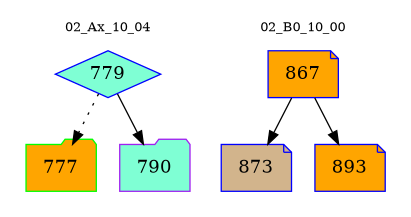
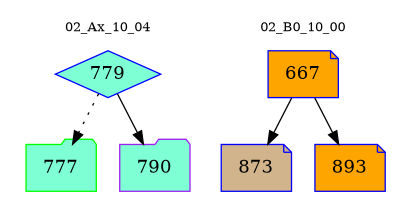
  digraph {
    node [color=blue fillcolor=orange shape=note style=filled]
    edge [color=black style=solid]
    n1 [fillcolor=aquamarine label=779 shape=diamond]
-   n2 [color=green label=777 shape=folder]
+   n2 [color=green fillcolor=aquamarine label=777 shape=folder]
    n3 [color=purple fillcolor=aquamarine label=790 shape=folder]
-   n4 [label=867]
+   n4 [label=667]
    n5 [fillcolor=tan label=873]
    n6 [label=893]
    subgraph cluster_1 {
      color=white
      fontsize=10
      label="02_Ax_10_04"
      n1
      n2
      n3
    }
    subgraph cluster_2 {
      color=white
      fontsize=10
      label="02_B0_10_00"
      n4
      n5
      n6
    }
    n1 -> n2 [style=dotted]
    n1 -> n3
    n4 -> n5
    n4 -> n6
  }
